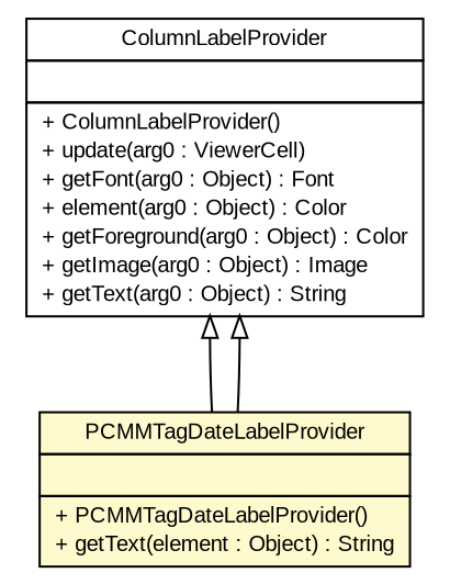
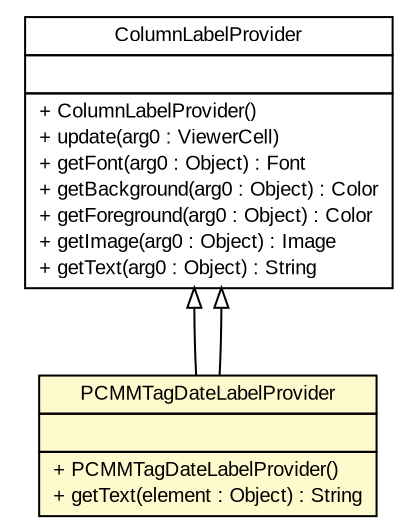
  digraph {
    nodesep=0.25
    ranksep=0.5
    node [fontcolor=black fontname=arial fontsize=10.0 shape=plaintext]
    edge [arrowtail=empty dir=back fontname=arial fontsize=10 headport=p labelfontname=arial labelfontsize=10 tailport=p]
    n1 [label=<<table title="gov.sandia.cf.parts.ui.pcmm.editors.PCMMTagDateLabelProvider" border="0" cellborder="1" cellspacing="0" cellpadding="2" port="p" bgcolor="lemonChiffon" href="./PCMMTagDateLabelProvider.html"> 		<tr><td><table border="0" cellspacing="0" cellpadding="1"> <tr><td align="center" balign="center"> PCMMTagDateLabelProvider </td></tr> 		</table></td></tr> 		<tr><td><table border="0" cellspacing="0" cellpadding="1"> <tr><td align="left" balign="left">  </td></tr> 		</table></td></tr> 		<tr><td><table border="0" cellspacing="0" cellpadding="1"> <tr><td align="left" balign="left"> + PCMMTagDateLabelProvider() </td></tr> <tr><td align="left" balign="left"> + getText(element : Object) : String </td></tr> 		</table></td></tr> 		</table>>]
-   n2 [label=<<table title="org.eclipse.jface.viewers.ColumnLabelProvider" border="0" cellborder="1" cellspacing="0" cellpadding="2" port="p" href="http://java.sun.com/j2se/1.4.2/docs/api/org/eclipse/jface/viewers/ColumnLabelProvider.html"> 		<tr><td><table border="0" cellspacing="0" cellpadding="1"> <tr><td align="center" balign="center"> ColumnLabelProvider </td></tr> 		</table></td></tr> 		<tr><td><table border="0" cellspacing="0" cellpadding="1"> <tr><td align="left" balign="left">  </td></tr> 		</table></td></tr> 		<tr><td><table border="0" cellspacing="0" cellpadding="1"> <tr><td align="left" balign="left"> + ColumnLabelProvider() </td></tr> <tr><td align="left" balign="left"> + update(arg0 : ViewerCell) </td></tr> <tr><td align="left" balign="left"> + getFont(arg0 : Object) : Font </td></tr> <tr><td align="left" balign="left"> + element(arg0 : Object) : Color </td></tr> <tr><td align="left" balign="left"> + getForeground(arg0 : Object) : Color </td></tr> <tr><td align="left" balign="left"> + getImage(arg0 : Object) : Image </td></tr> <tr><td align="left" balign="left"> + getText(arg0 : Object) : String </td></tr> 		</table></td></tr> 		</table>>]
+   n2 [label=<<table title="org.eclipse.jface.viewers.ColumnLabelProvider" border="0" cellborder="1" cellspacing="0" cellpadding="2" port="p" href="http://java.sun.com/j2se/1.4.2/docs/api/org/eclipse/jface/viewers/ColumnLabelProvider.html"> 		<tr><td><table border="0" cellspacing="0" cellpadding="1"> <tr><td align="center" balign="center"> ColumnLabelProvider </td></tr> 		</table></td></tr> 		<tr><td><table border="0" cellspacing="0" cellpadding="1"> <tr><td align="left" balign="left">  </td></tr> 		</table></td></tr> 		<tr><td><table border="0" cellspacing="0" cellpadding="1"> <tr><td align="left" balign="left"> + ColumnLabelProvider() </td></tr> <tr><td align="left" balign="left"> + update(arg0 : ViewerCell) </td></tr> <tr><td align="left" balign="left"> + getFont(arg0 : Object) : Font </td></tr> <tr><td align="left" balign="left"> + getBackground(arg0 : Object) : Color </td></tr> <tr><td align="left" balign="left"> + getForeground(arg0 : Object) : Color </td></tr> <tr><td align="left" balign="left"> + getImage(arg0 : Object) : Image </td></tr> <tr><td align="left" balign="left"> + getText(arg0 : Object) : String </td></tr> 		</table></td></tr> 		</table>>]
    n2 -> n1
    n2 -> n1
  }
